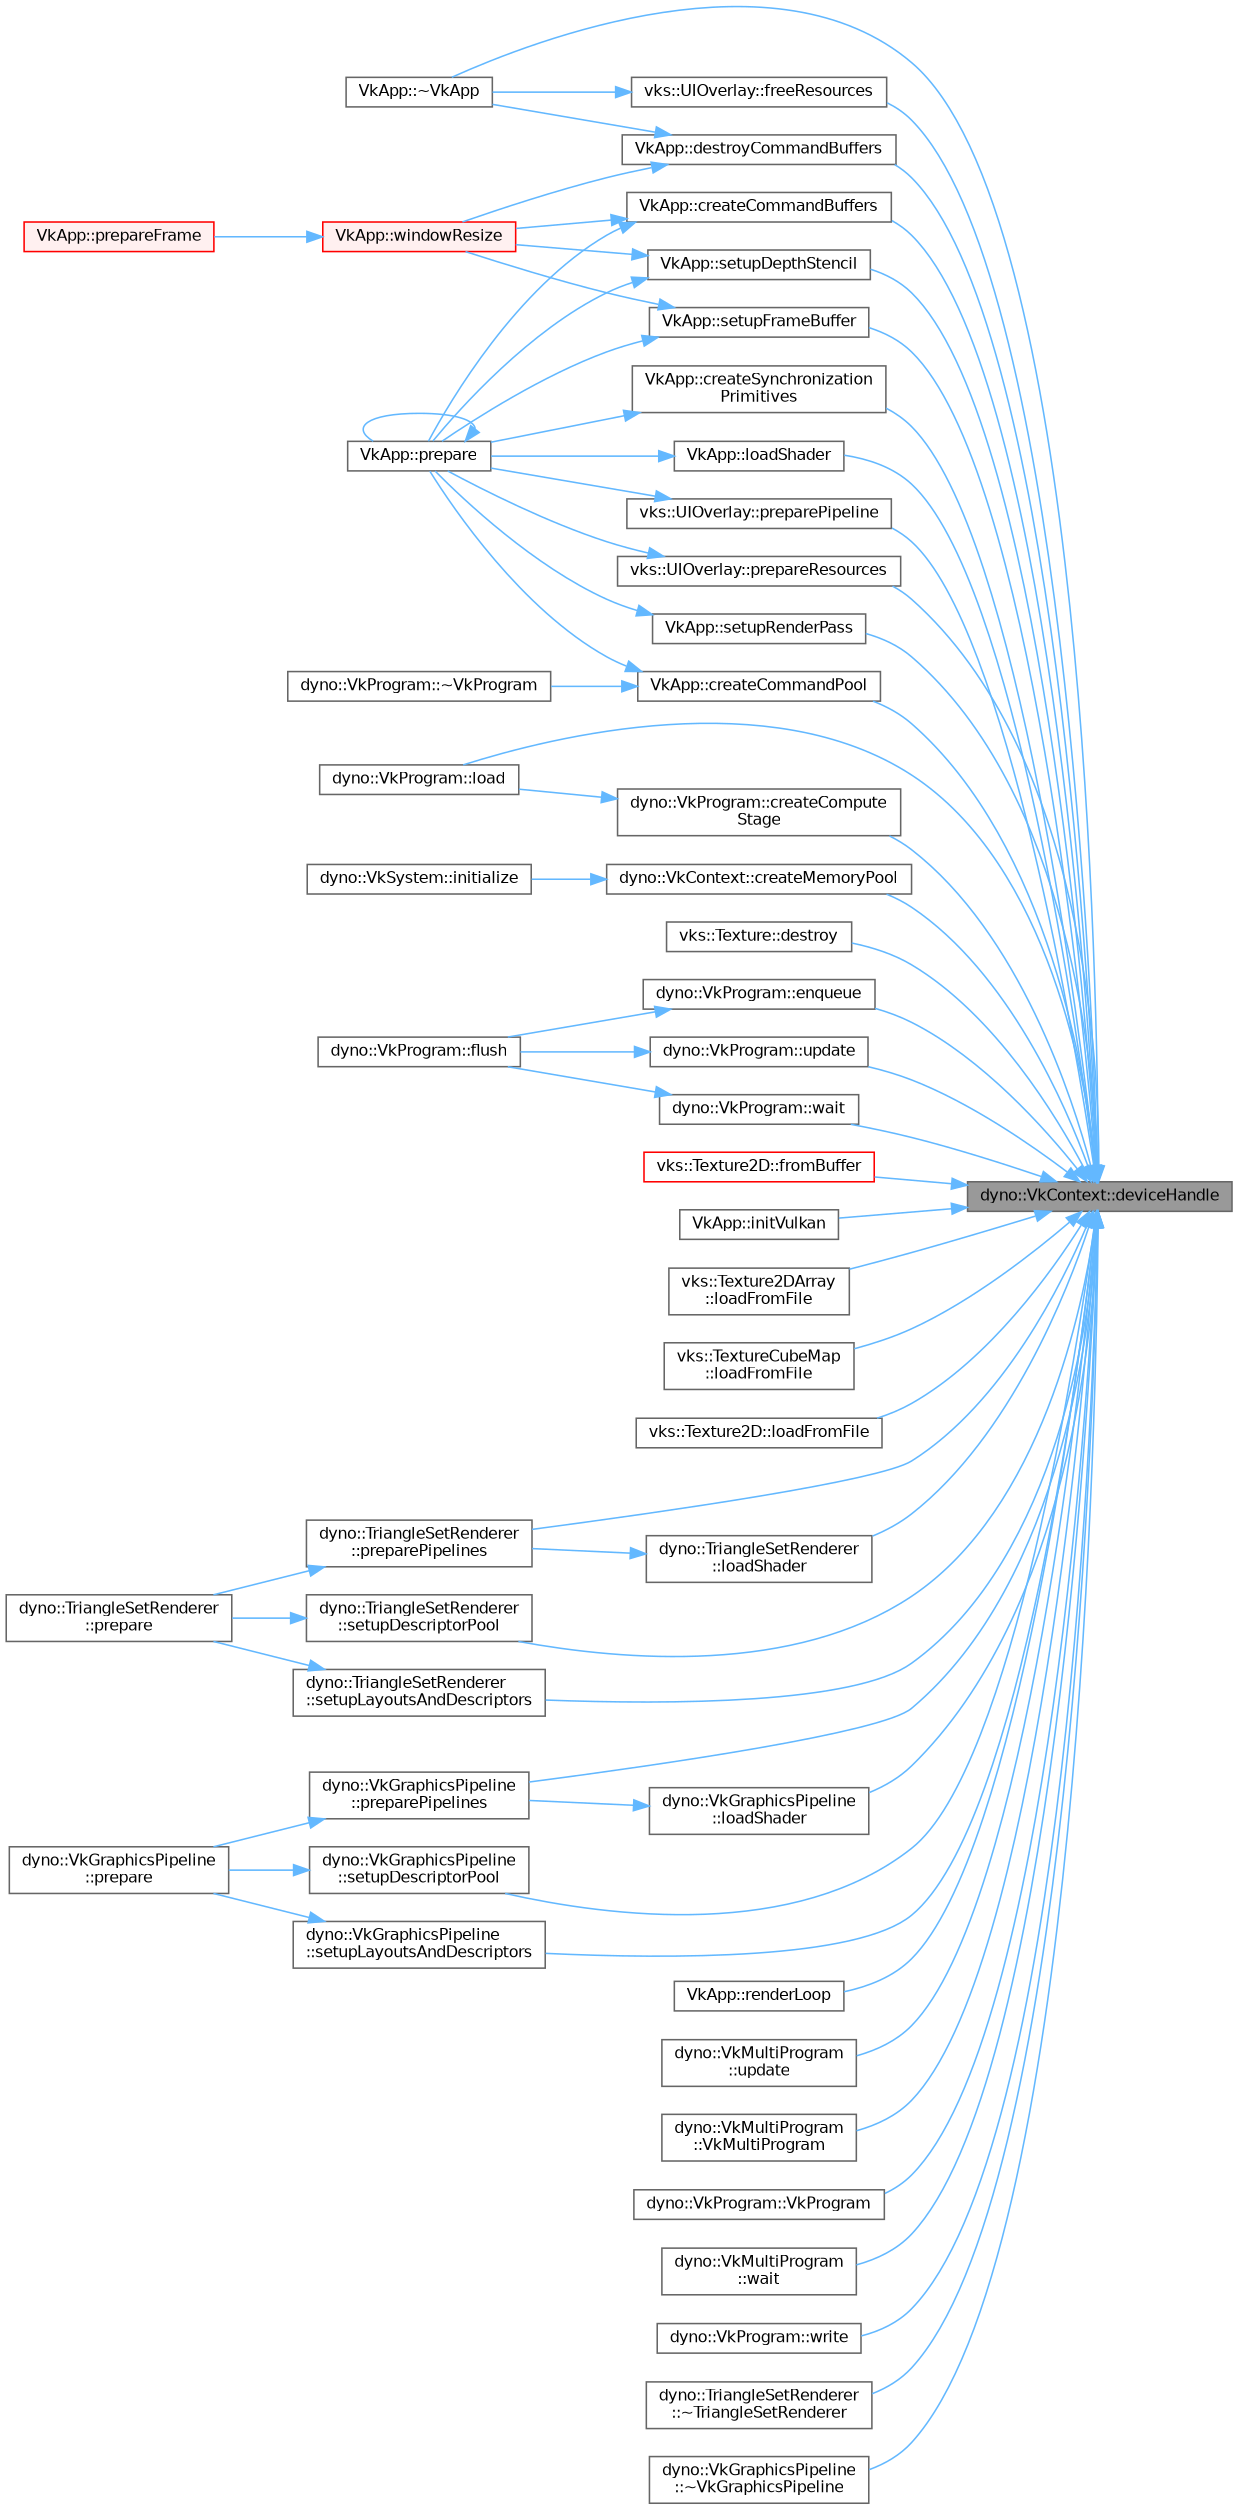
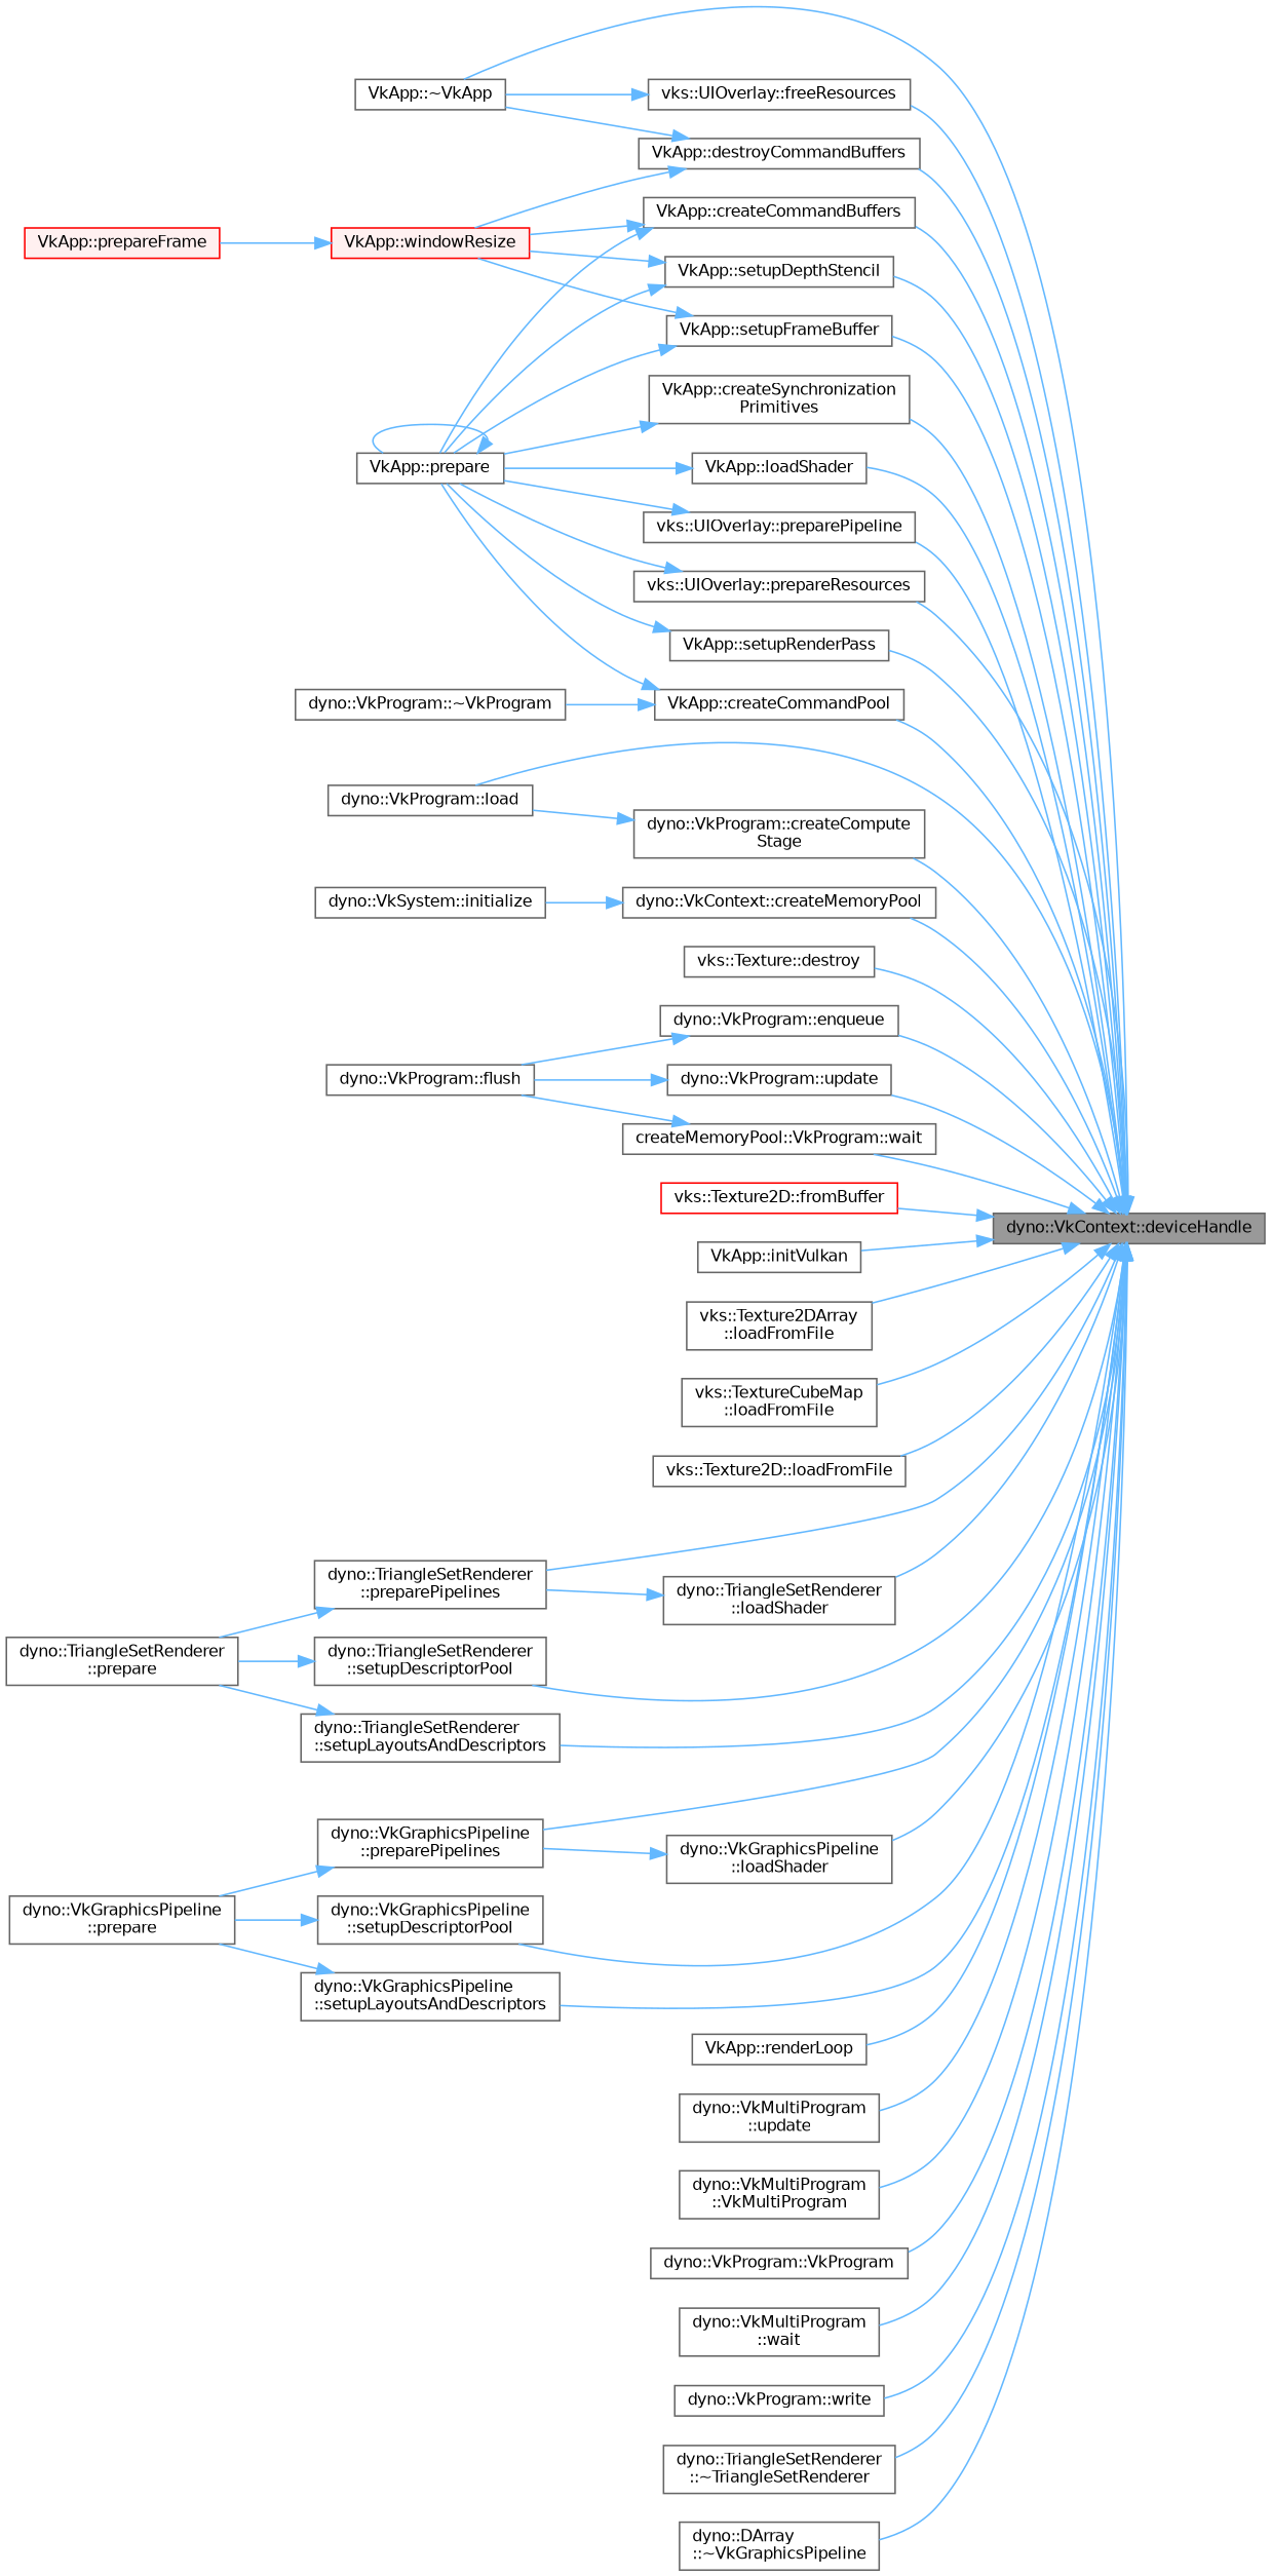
  digraph {
    rankdir=RL
    node [color=grey40 fillcolor=white fontname=Helvetica fontsize=10 shape=box style=filled]
    edge [color=steelblue1 dir=back fontname=Helvetica fontsize=10 labelfontname=Helvetica labelfontsize=10 style=solid]
    n1 [color=gray40 fillcolor=grey60 fontcolor=black height=0.2 label="dyno::VkContext::deviceHandle" width=0.4]
    n2 [height=0.2 label="VkApp::createCommandBuffers" width=0.4]
    n3 [height=0.2 label="VkApp::createCommandPool" width=0.4]
    n4 [height=0.2 label="dyno::VkProgram::createCompute\lStage" width=0.4]
    n5 [height=0.2 label="dyno::VkProgram::load" width=0.4]
    n6 [height=0.2 label="dyno::VkContext::createMemoryPool" width=0.4]
    n7 [height=0.2 label="VkApp::createSynchronization\lPrimitives" width=0.4]
    n8 [height=0.2 label="vks::Texture::destroy" width=0.4]
    n9 [height=0.2 label="VkApp::destroyCommandBuffers" width=0.4]
    n10 [height=0.2 label="VkApp::~VkApp" width=0.4]
    n11 [height=0.2 label="dyno::VkProgram::enqueue" width=0.4]
    n12 [height=0.2 label="vks::UIOverlay::freeResources" width=0.4]
    n13 [color=red height=0.2 label="vks::Texture2D::fromBuffer" width=0.4]
    n14 [height=0.2 label="VkApp::initVulkan" width=0.4]
    n15 [height=0.2 label="vks::Texture2DArray\l::loadFromFile" width=0.4]
    n16 [height=0.2 label="vks::TextureCubeMap\l::loadFromFile" width=0.4]
    n17 [height=0.2 label="vks::Texture2D::loadFromFile" width=0.4]
    n18 [height=0.2 label="dyno::TriangleSetRenderer\l::loadShader" width=0.4]
    n19 [height=0.2 label="dyno::TriangleSetRenderer\l::preparePipelines" width=0.4]
    n20 [height=0.2 label="dyno::VkGraphicsPipeline\l::loadShader" width=0.4]
    n21 [height=0.2 label="dyno::VkGraphicsPipeline\l::preparePipelines" width=0.4]
    n22 [height=0.2 label="VkApp::loadShader" width=0.4]
    n23 [height=0.2 label="vks::UIOverlay::preparePipeline" width=0.4]
    n24 [height=0.2 label="vks::UIOverlay::prepareResources" width=0.4]
    n25 [height=0.2 label="VkApp::renderLoop" width=0.4]
    n26 [height=0.2 label="VkApp::setupDepthStencil" width=0.4]
    n27 [height=0.2 label="dyno::TriangleSetRenderer\l::setupDescriptorPool" width=0.4]
    n28 [height=0.2 label="dyno::VkGraphicsPipeline\l::setupDescriptorPool" width=0.4]
    n29 [height=0.2 label="VkApp::setupFrameBuffer" width=0.4]
    n30 [height=0.2 label="dyno::TriangleSetRenderer\l::setupLayoutsAndDescriptors" width=0.4]
    n31 [height=0.2 label="dyno::VkGraphicsPipeline\l::setupLayoutsAndDescriptors" width=0.4]
    n32 [height=0.2 label="VkApp::setupRenderPass" width=0.4]
    n33 [height=0.2 label="dyno::VkProgram::update" width=0.4]
    n34 [height=0.2 label="dyno::VkMultiProgram\l::update" width=0.4]
    n35 [height=0.2 label="dyno::VkMultiProgram\l::VkMultiProgram" width=0.4]
    n36 [height=0.2 label="dyno::VkProgram::VkProgram" width=0.4]
-   n37 [height=0.2 label="dyno::VkProgram::wait" width=0.4]
+   n37 [height=0.2 label="createMemoryPool::VkProgram::wait" width=0.4]
    n38 [height=0.2 label="dyno::VkMultiProgram\l::wait" width=0.4]
    n39 [height=0.2 label="dyno::VkProgram::write" width=0.4]
    n40 [height=0.2 label="dyno::TriangleSetRenderer\l::~TriangleSetRenderer" width=0.4]
-   n41 [height=0.2 label="dyno::VkGraphicsPipeline\l::~VkGraphicsPipeline" width=0.4]
+   n41 [height=0.2 label="dyno::DArray\l::~VkGraphicsPipeline" width=0.4]
    n42 [color=red fillcolor="#FFF0F0" height=0.2 label="VkApp::windowResize" width=0.4]
    n43 [height=0.2 label="VkApp::prepare" width=0.4]
    n44 [color=red fillcolor="#FFF0F0" height=0.2 label="VkApp::prepareFrame" width=0.4]
    n45 [height=0.2 label="dyno::VkProgram::~VkProgram" width=0.4]
    n46 [height=0.2 label="dyno::VkSystem::initialize" width=0.4]
    n47 [height=0.2 label="dyno::VkProgram::flush" width=0.4]
    n48 [height=0.2 label="dyno::TriangleSetRenderer\l::prepare" width=0.4]
    n49 [height=0.2 label="dyno::VkGraphicsPipeline\l::prepare" width=0.4]
    n1 -> n2
    n1 -> n3
    n1 -> n4
    n1 -> n5
    n1 -> n6
    n1 -> n7
    n1 -> n8
    n1 -> n9
    n1 -> n10
    n1 -> n11
    n1 -> n12
    n1 -> n13
    n1 -> n14
    n1 -> n15
    n1 -> n16
    n1 -> n17
    n1 -> n18
    n1 -> n19
    n1 -> n20
    n1 -> n21
    n1 -> n22
    n1 -> n23
    n1 -> n24
    n1 -> n25
    n1 -> n26
    n1 -> n27
    n1 -> n28
    n1 -> n29
    n1 -> n30
    n1 -> n31
    n1 -> n32
    n1 -> n33
    n1 -> n34
    n1 -> n35
    n1 -> n36
    n1 -> n37
    n1 -> n38
    n1 -> n39
    n1 -> n40
    n1 -> n41
    n2 -> n42
    n2 -> n43
    n3 -> n43
    n3 -> n45
    n4 -> n5
    n6 -> n46
    n7 -> n43
    n9 -> n10
    n9 -> n42
    n11 -> n47
    n12 -> n10
    n18 -> n19
    n19 -> n48
    n20 -> n21
    n21 -> n49
    n22 -> n43
    n23 -> n43
    n24 -> n43
    n26 -> n42
    n26 -> n43
    n27 -> n48
    n28 -> n49
    n29 -> n42
    n29 -> n43
    n30 -> n48
    n31 -> n49
    n32 -> n43
    n33 -> n47
    n37 -> n47
    n42 -> n44
    n43 -> n43
  }
